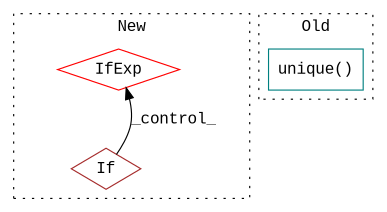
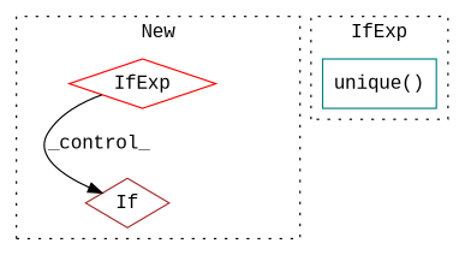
  digraph {
    fontname="Liberation Mono"
    node [shape=diamond fontname="Liberation Mono"]
    n1 [a=51 l="4,6" label=IfExp s="4640,4680" color=red]
    n2 [a=96 l=3 label=If s=4437 color=brown]
    n3 [a=75 l="10,1" label="unique()" s="2995,3009" shape=box color=teal]
    subgraph cluster_1 {
      label=New
      style=dotted
      n1
      n2
    }
    subgraph cluster_2 {
-     label=Old
+     label=IfExp
      style=dotted
      n3
    }
-   n2 -> n1 [label=_control_ fontname="Liberation Mono"]
+   n1 -> n2 [label=_control_ fontname="Liberation Mono"]
  }
